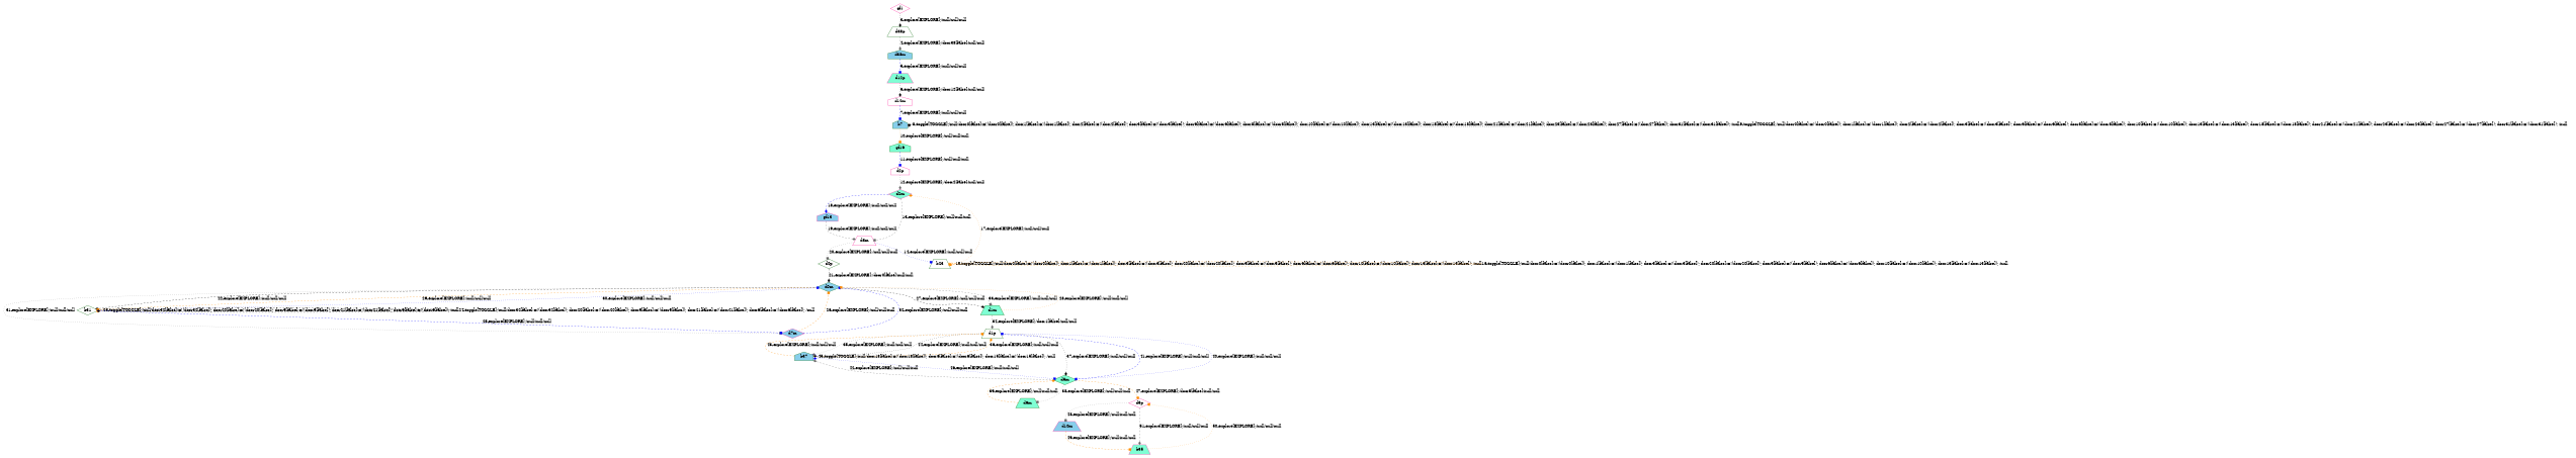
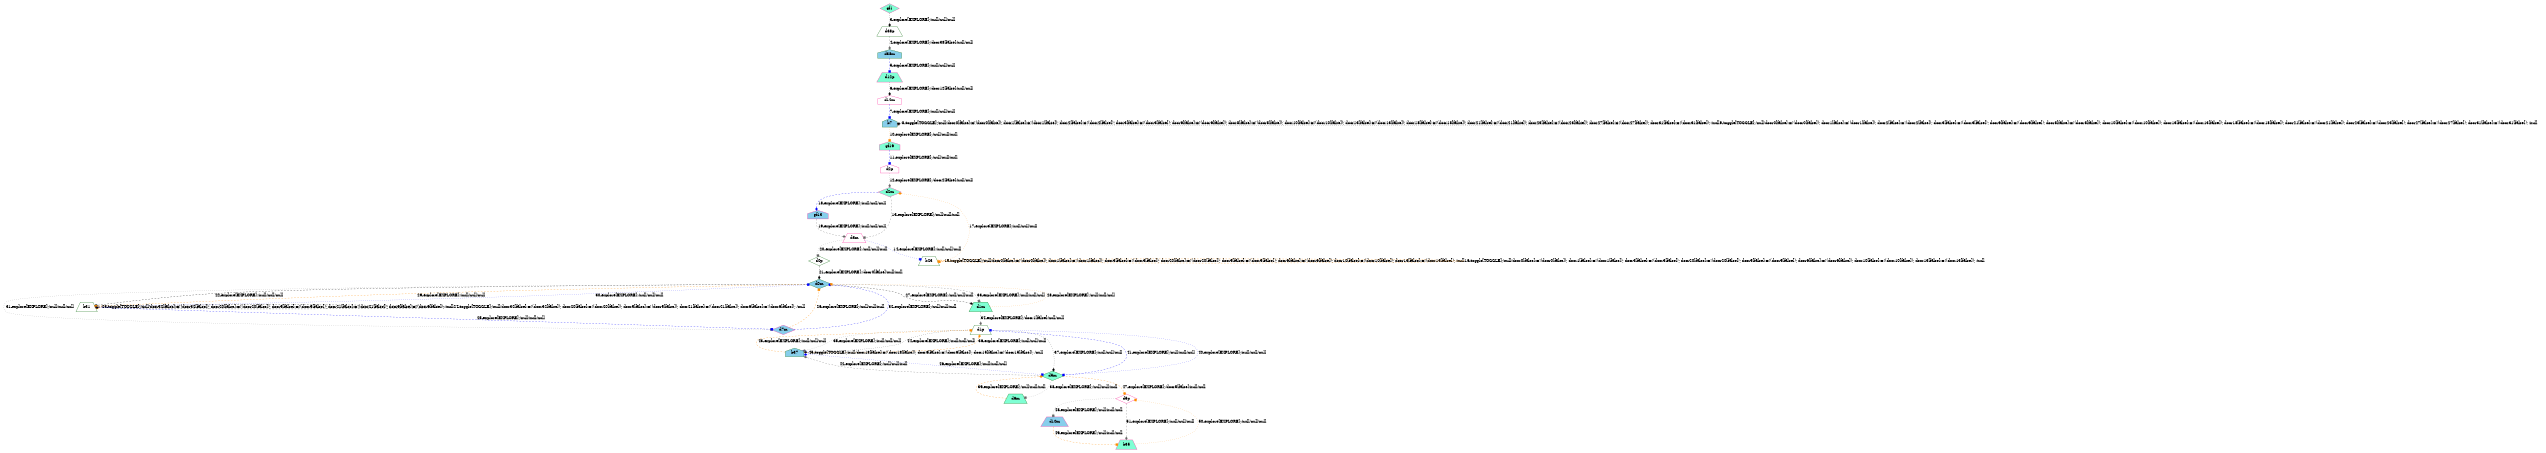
  digraph {
    node [color=deeppink fillcolor=white shape=trapezium style=filled]
    edge [arrowhead=box color=gray40 style=dashed]
-   gf1 [shape=diamond]
+   gf1 [fillcolor=aquamarine shape=diamond]
    d38p [color=darkgreen]
    d38m [color=darkgreen fillcolor=skyblue shape=house]
    d12p [fillcolor=aquamarine]
    d12m [shape=house]
    b7 [color=darkgreen fillcolor=skyblue shape=house]
-   gf16 [color=darkgreen fillcolor=aquamarine shape=house]
+   gf16 [fillcolor=aquamarine shape=house]
    d2p [shape=house]
    d2m [fillcolor=aquamarine shape=diamond]
    d3m
    gf13 [fillcolor=skyblue shape=house]
    b23 [color=darkgreen]
    d0p [color=darkgreen shape=diamond]
    d0m [color=darkgreen fillcolor=skyblue shape=diamond]
-   b31 [color=darkgreen shape=diamond]
+   b31 [color=darkgreen]
    d7m [fillcolor=skyblue shape=diamond]
    d1m [color=darkgreen fillcolor=aquamarine]
    d1p [color=darkgreen]
    b37 [color=darkgreen fillcolor=skyblue shape=house]
    d5m [color=darkgreen fillcolor=aquamarine shape=diamond]
    d6m [color=darkgreen fillcolor=aquamarine]
    d5p [shape=diamond]
    d10m [fillcolor=skyblue]
    b35 [fillcolor=aquamarine]
    gf1 -> d38p [arrowhead=diamond color=black label="3-explore[EXPLORE];/null/null/null" style=dotted]
    d38p -> d38m [arrowhead=diamond label="4-explore[EXPLORE];/door38[false]/null/null"]
    d38m -> d12p [color=blue label="5-explore[EXPLORE];/null/null/null"]
    d12p -> d12m [arrowhead=diamond color=black label="6-explore[EXPLORE];/door12[false]/null/null" style=dotted]
    d12m -> b7 [color=blue label="7-explore[EXPLORE];/null/null/null"]
    b7 -> b7 [label="8-toggle[TOGGLE];/null/door0[false]:=!(door0[false]); door1[false]:=!(door1[false]); door2[false]:=!(door2[false]); door3[false]:=!(door3[false]); door6[false]:=!(door6[false]); door8[false]:=!(door8[false]); door10[false]:=!(door10[false]); door13[false]:=!(door13[false]); door18[false]:=!(door18[false]); door21[false]:=!(door21[false]); door23[false]:=!(door23[false]); door27[false]:=!(door27[false]); door31[false]:=!(door31[false]); /null" style=dotted]
    b7 -> b7 [arrowhead=diamond color=black label="9-toggle[TOGGLE];/null/door0[false]:=!(door0[false]); door1[false]:=!(door1[false]); door2[false]:=!(door2[false]); door3[false]:=!(door3[false]); door6[false]:=!(door6[false]); door8[false]:=!(door8[false]); door10[false]:=!(door10[false]); door13[false]:=!(door13[false]); door18[false]:=!(door18[false]); door21[false]:=!(door21[false]); door23[false]:=!(door23[false]); door27[false]:=!(door27[false]); door31[false]:=!(door31[false]); /null" style=dotted]
    b7 -> gf16 [color=darkorange label="10-explore[EXPLORE];/null/null/null" style=dotted]
    gf16 -> d2p [color=blue label="11-explore[EXPLORE];/null/null/null"]
    d2p -> d2m [arrowhead=diamond label="12-explore[EXPLORE];/door2[false]/null/null" style=dotted]
    d2m -> d3m [label="13-explore[EXPLORE];/null/null/null"]
    d2m -> gf13 [arrowhead=diamond color=blue label="18-explore[EXPLORE];/null/null/null"]
    d3m -> b23 [color=blue label="14-explore[EXPLORE];/null/null/null" style=dotted]
    d3m -> d0p [label="20-explore[EXPLORE];/null/null/null" style=dotted]
    gf13 -> d3m [arrowhead=diamond label="19-explore[EXPLORE];/null/null/null"]
    b23 -> d2m [arrowhead=diamond color=darkorange label="17-explore[EXPLORE];/null/null/null" style=dotted]
    b23 -> b23 [arrowhead=diamond color=darkorange label="15-toggle[TOGGLE];/null/door0[false]:=!(door0[false]); door1[false]:=!(door1[false]); door3[false]:=!(door3[false]); door20[false]:=!(door20[false]); door5[false]:=!(door5[false]); door6[false]:=!(door6[false]); door10[false]:=!(door10[false]); door13[false]:=!(door13[false]); /null"]
    b23 -> b23 [color=darkorange label="16-toggle[TOGGLE];/null/door0[false]:=!(door0[false]); door1[false]:=!(door1[false]); door3[false]:=!(door3[false]); door20[false]:=!(door20[false]); door5[false]:=!(door5[false]); door6[false]:=!(door6[false]); door10[false]:=!(door10[false]); door13[false]:=!(door13[false]); /null"]
    d0p -> d0m [arrowhead=diamond color=black label="21-explore[EXPLORE];/door0[false]/null/null"]
    d0m -> b31 [arrowhead=diamond color=black label="22-explore[EXPLORE];/null/null/null"]
    d0m -> b31 [color=darkorange label="29-explore[EXPLORE];/null/null/null"]
    d0m -> d7m [label="31-explore[EXPLORE];/null/null/null" style=dotted]
    d0m -> d1m [arrowhead=diamond color=black label="27-explore[EXPLORE];/null/null/null"]
    d0m -> d1m [label="33-explore[EXPLORE];/null/null/null"]
    b31 -> d0m [color=blue label="30-explore[EXPLORE];/null/null/null" style=dotted]
    b31 -> b31 [arrowhead=diamond color=darkorange label="23-toggle[TOGGLE];/null/door32[false]:=!(door32[false]); door20[false]:=!(door20[false]); door5[false]:=!(door5[false]); door21[false]:=!(door21[false]); door6[false]:=!(door6[false]); /null"]
    b31 -> b31 [arrowhead=diamond color=black label="24-toggle[TOGGLE];/null/door32[false]:=!(door32[false]); door20[false]:=!(door20[false]); door5[false]:=!(door5[false]); door21[false]:=!(door21[false]); door6[false]:=!(door6[false]); /null"]
    b31 -> d7m [color=blue label="25-explore[EXPLORE];/null/null/null"]
    d7m -> d0m [color=darkorange label="26-explore[EXPLORE];/null/null/null"]
    d7m -> d0m [color=blue label="32-explore[EXPLORE];/null/null/null"]
    d1m -> d0m [color=darkorange label="28-explore[EXPLORE];/null/null/null" style=dotted]
    d1m -> d1p [arrowhead=diamond label="34-explore[EXPLORE];/door1[false]/null/null"]
    d1p -> b37 [arrowhead=diamond label="35-explore[EXPLORE];/null/null/null" style=dotted]
    d1p -> b37 [arrowhead=diamond color=black label="44-explore[EXPLORE];/null/null/null" style=dotted]
    d1p -> d5m [arrowhead=diamond color=black label="37-explore[EXPLORE];/null/null/null" style=dotted]
    d1p -> d5m [color=blue label="41-explore[EXPLORE];/null/null/null"]
    b37 -> d1p [arrowhead=diamond color=darkorange label="36-explore[EXPLORE];/null/null/null"]
    b37 -> d1p [color=darkorange label="43-explore[EXPLORE];/null/null/null"]
    b37 -> b37 [arrowhead=diamond color=blue label="45-toggle[TOGGLE];/null/door18[false]:=!(door18[false]); door6[false]:=!(door6[false]); door15[false]:=!(door15[false]); /null"]
    b37 -> d5m [color=blue label="46-explore[EXPLORE];/null/null/null" style=dotted]
    d5m -> d1p [color=blue label="40-explore[EXPLORE];/null/null/null" style=dotted]
    d5m -> b37 [arrowhead=diamond label="42-explore[EXPLORE];/null/null/null"]
    d5m -> d6m [label="38-explore[EXPLORE];/null/null/null" style=dotted]
    d5m -> d5p [color=darkorange label="47-explore[EXPLORE];/door5[false]/null/null"]
    d6m -> d5m [arrowhead=diamond color=darkorange label="39-explore[EXPLORE];/null/null/null"]
    d5p -> d10m [label="48-explore[EXPLORE];/null/null/null" style=dotted]
    d5p -> b35 [arrowhead=diamond label="51-explore[EXPLORE];/null/null/null"]
    d10m -> b35 [color=darkorange label="49-explore[EXPLORE];/null/null/null"]
    b35 -> d5p [color=darkorange label="50-explore[EXPLORE];/null/null/null" style=dotted]
  }
